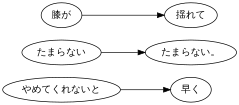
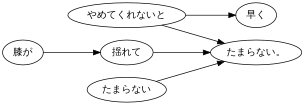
  digraph {
    fontname="EB Garamond"
    rankdir=LR
    node [fontname="EB Garamond"]
    edge [fontname="EB Garamond"]
    n1 [label="早く"]
    n2 [label="やめてくれないと"]
    n3 [label="たまらない。"]
    n4 [label="膝が"]
    n5 [label="揺れて"]
    n6 [label="たまらない"]
    n2 -> n1
+   n2 -> n3
    n4 -> n5
+   n5 -> n3
    n6 -> n3
  }
